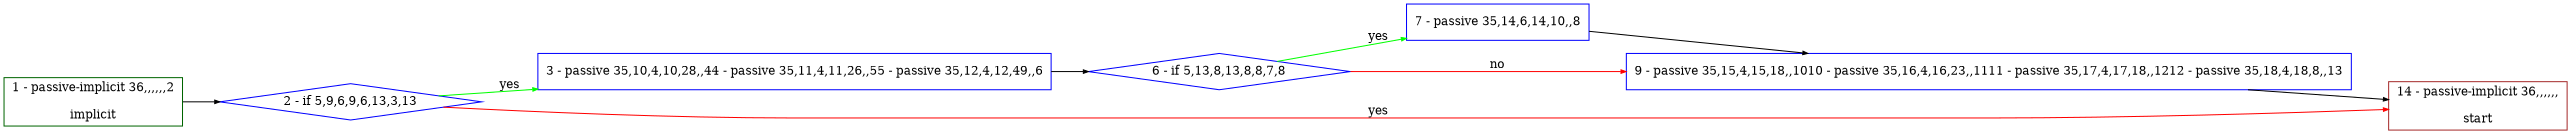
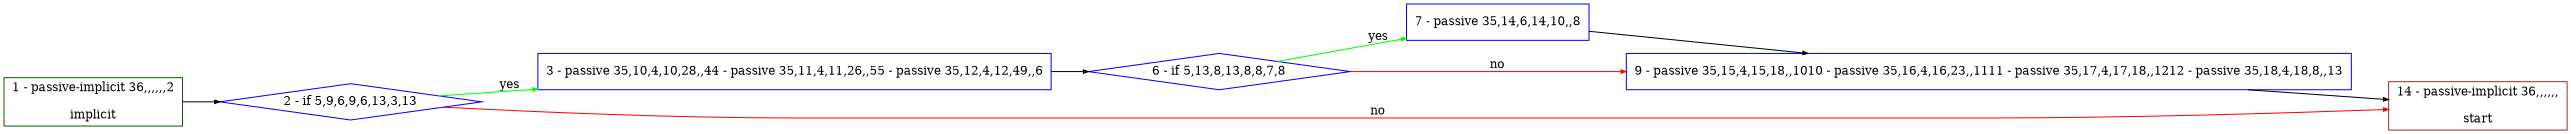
  digraph {
    bgcolor=white
    compound=true
    fillcolor="#FFFFCC"
    fontname="DejaVu Serif"
    fontsize=12
    pack=true
    packmode=clust
    rankdir=LR
    style="rounded,filled"
    node [color="#0000ff" compound=true fillcolor="#ffffff" fixedsize=false fontname="DejaVu Serif" fontsize=12 node_initialized=no shape=box style=filled]
    edge [arrowhead=normal arrowsize=0.5 arrowtail=none color="#000000" compound=true dir=forward fontcolor=black fontname="DejaVu Serif" fontsize=12]
    n1 [label="2 - if 5,9,6,9,6,13,3,13" shape=diamond]
    n2 [label="3 - passive 35,10,4,10,28,,44 - passive 35,11,4,11,26,,55 - passive 35,12,4,12,49,,6"]
    n3 [color="#a52a2a" label="14 - passive-implicit 36,,,,,,\n\nstart"]
    n4 [label="6 - if 5,13,8,13,8,8,7,8" shape=diamond]
    n5 [color="#006400" label="1 - passive-implicit 36,,,,,,2\n\nimplicit"]
    n6 [label="7 - passive 35,14,6,14,10,,8"]
    n7 [label="9 - passive 35,15,4,15,18,,1010 - passive 35,16,4,16,23,,1111 - passive 35,17,4,17,18,,1212 - passive 35,18,4,18,8,,13"]
    n1 -> n2 [color="#00ff00" label=yes]
-   n1 -> n3 [color="#ff0000" label=yes]
+   n1 -> n3 [color="#ff0000" label=no]
    n2 -> n4
    n4 -> n6 [color="#00ff00" label=yes]
    n4 -> n7 [color="#ff0000" label=no]
    n5 -> n1
    n6 -> n7
    n7 -> n3
  }
